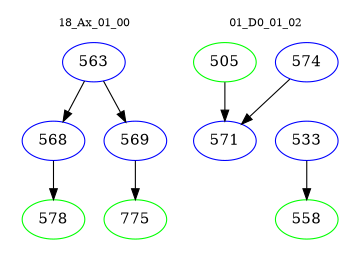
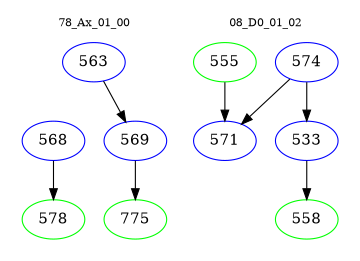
  digraph {
    node [color=blue]
    edge [color=black]
    n1 [label=563]
    n2 [label=568]
    n3 [label=569]
    n4 [color=green label=578]
    n5 [color=green label=775]
    n6 [label=574]
    n7 [label=571]
    n8 [label=533]
-   n9 [color=green label=505]
+   n9 [color=green label=555]
    n10 [color=green label=558]
    subgraph cluster_1 {
      color=white
      fontsize=10
-     label="18_Ax_01_00"
+     label="78_Ax_01_00"
      n1
      n2
      n3
      n4
      n5
    }
    subgraph cluster_2 {
      color=white
      fontsize=10
-     label="01_D0_01_02"
+     label="08_D0_01_02"
      n6
      n7
      n8
      n9
      n10
    }
-   n1 -> n2
    n1 -> n3
    n2 -> n4
    n3 -> n5
    n6 -> n7
+   n6 -> n8
    n8 -> n10
    n9 -> n7
  }
